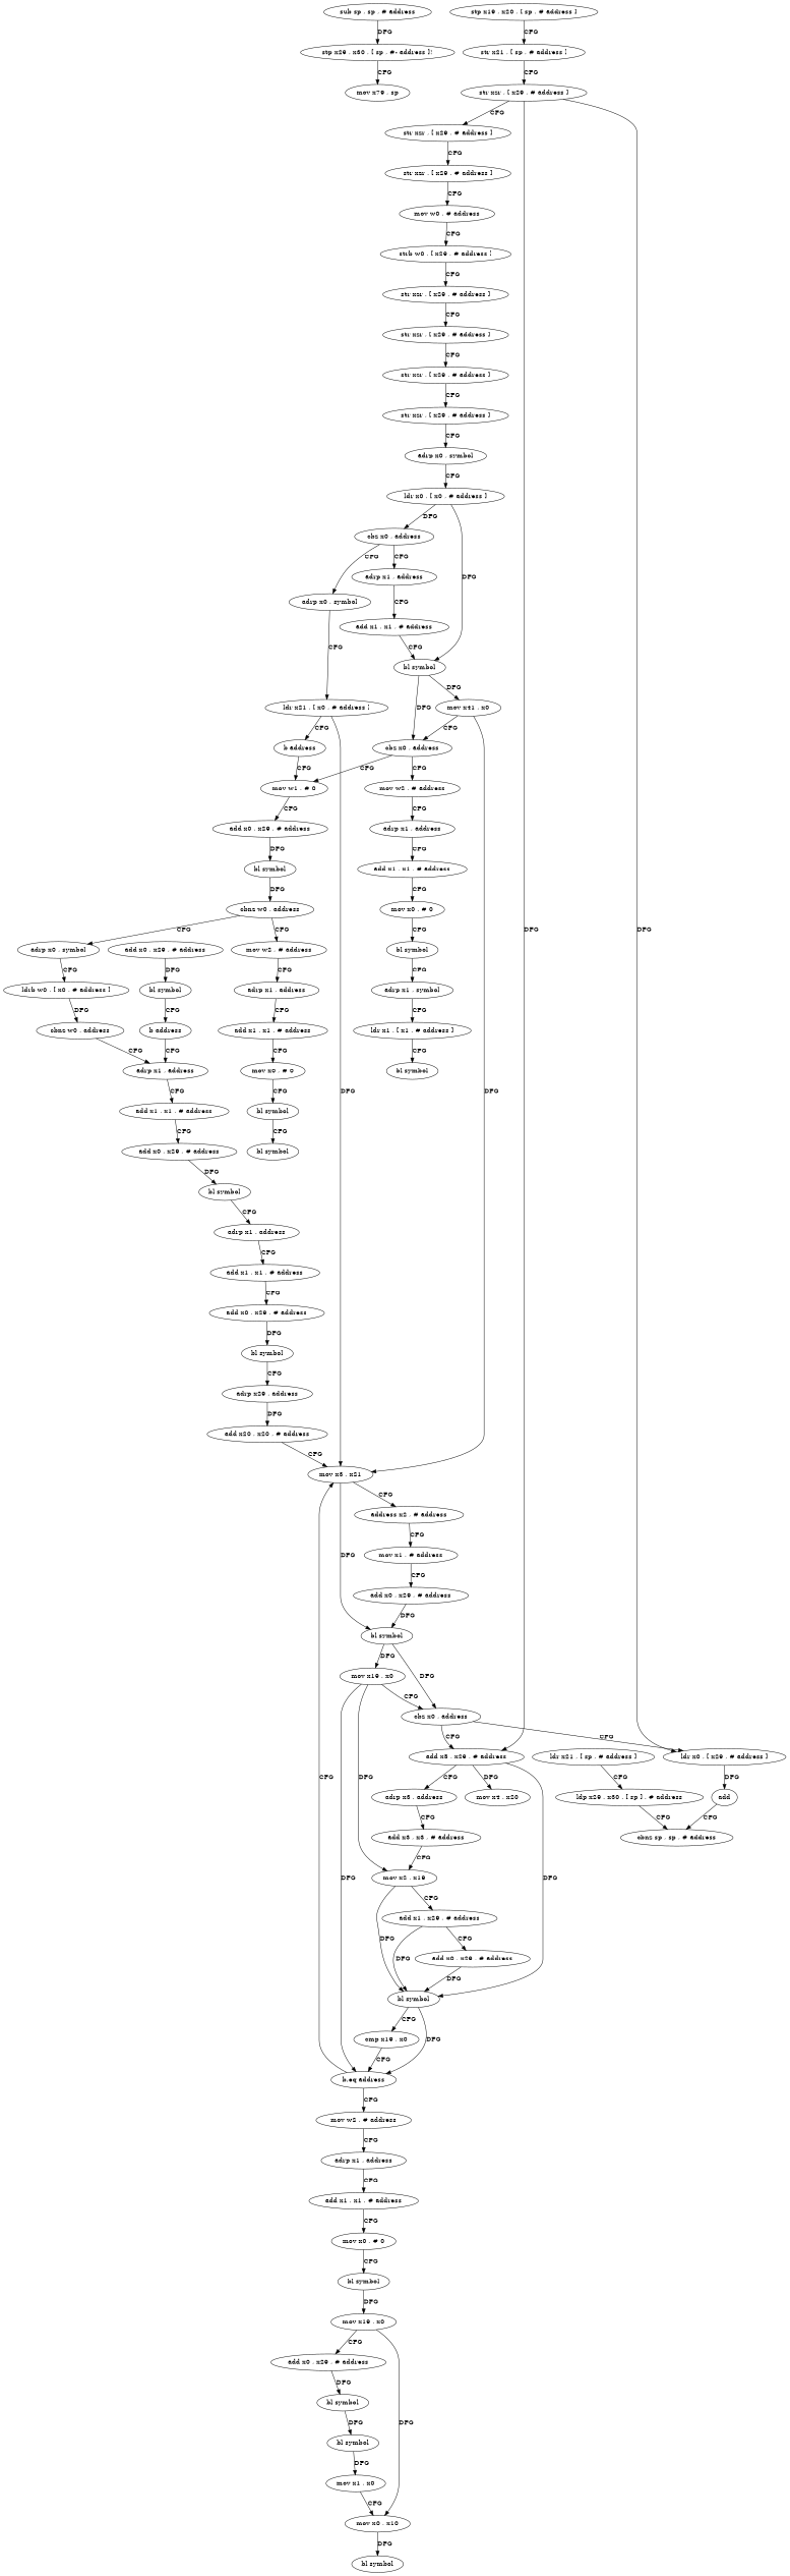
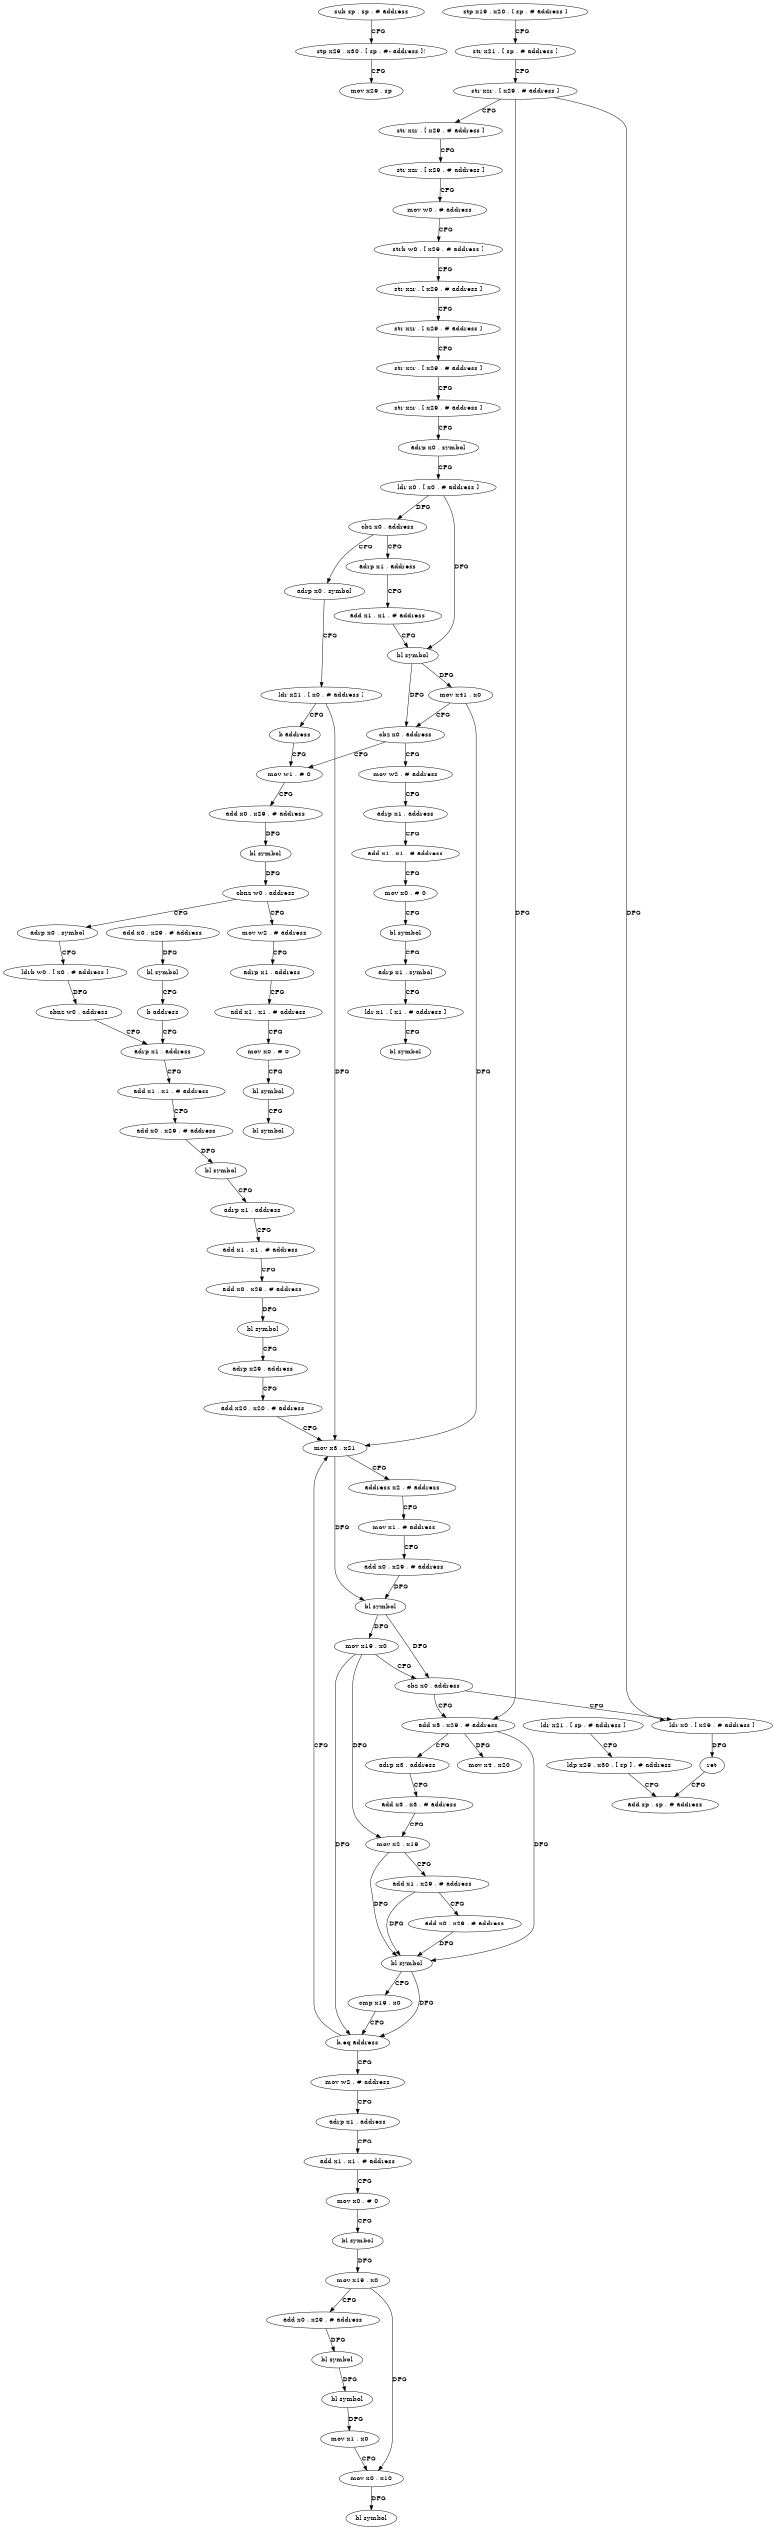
  digraph {
    n1 [label="sub sp , sp , # address"]
    n2 [label="stp x29 , x30 , [ sp , #- address ]!"]
-   n3 [label="mov x79 , sp"]
+   n3 [label="mov x29 , sp"]
    n4 [label="stp x19 , x20 , [ sp , # address ]"]
    n5 [label="str x21 , [ sp , # address ]"]
    n6 [label="str xzr , [ x29 , # address ]"]
    n7 [label="str xzr , [ x29 , # address ]"]
    n8 [label="ldr x0 , [ x29 , # address ]"]
    n9 [label="add x5 , x29 , # address"]
    n10 [label="str xzr , [ x29 , # address ]"]
-   n11 [label=add]
+   n11 [label=ret]
    n12 [label="mov x4 , x20"]
    n13 [label="bl symbol"]
    n14 [label="adrp x3 , address"]
    n15 [label="mov w0 , # address"]
    n16 [label="strb w0 , [ x29 , # address ]"]
    n17 [label="str xzr , [ x29 , # address ]"]
    n18 [label="str xzr , [ x29 , # address ]"]
    n19 [label="str xzr , [ x29 , # address ]"]
    n20 [label="str xzr , [ x29 , # address ]"]
    n21 [label="adrp x0 , symbol"]
    n22 [label="ldr x0 , [ x0 , # address ]"]
    n23 [label="cbz x0 , address"]
    n24 [label="bl symbol"]
    n25 [label="adrp x0 , symbol"]
    n26 [label="adrp x1 , address"]
    n27 [label="mov x41 , x0"]
    n28 [label="cbz x0 , address"]
    n29 [label="ldr x21 , [ x0 , # address ]"]
    n30 [label="add x1 , x1 , # address"]
    n31 [label="b address"]
    n32 [label="mov x3 , x21"]
    n33 [label="mov w1 , # 0"]
    n34 [label="address x2 , # address"]
    n35 [label="bl symbol"]
    n36 [label="add x0 , x29 , # address"]
    n37 [label="bl symbol"]
    n38 [label="mov w2 , # address"]
    n39 [label="adrp x1 , address"]
    n40 [label="add x1 , x1 , # address"]
    n41 [label="cbnz w0 , address"]
    n42 [label="mov w2 , # address"]
    n43 [label="adrp x0 , symbol"]
    n44 [label="adrp x1 , address"]
    n45 [label="ldrb w0 , [ x0 , # address ]"]
    n46 [label="add x1 , x1 , # address"]
    n47 [label="cbnz w0 , address"]
    n48 [label="mov x0 , # 0"]
    n49 [label="bl symbol"]
    n50 [label="adrp x1 , symbol"]
    n51 [label="ldr x1 , [ x1 , # address ]"]
    n52 [label="bl symbol"]
    n53 [label="mov x0 , # 0"]
    n54 [label="bl symbol"]
    n55 [label="bl symbol"]
    n56 [label="adrp x1 , address"]
    n57 [label="add x1 , x1 , # address"]
    n58 [label="add x0 , x29 , # address"]
    n59 [label="bl symbol"]
    n60 [label="add x0 , x29 , # address"]
    n61 [label="b address"]
    n62 [label="bl symbol"]
    n63 [label="adrp x1 , address"]
    n64 [label="add x1 , x1 , # address"]
    n65 [label="add x0 , x29 , # address"]
    n66 [label="bl symbol"]
    n67 [label="adrp x29 , address"]
    n68 [label="add x20 , x20 , # address"]
    n69 [label="mov x1 , # address"]
    n70 [label="mov x19 , x0"]
    n71 [label="cbz x0 , address"]
-   n72 [label="cbnz sp , sp , # address"]
+   n72 [label="add sp , sp , # address"]
    n73 [label="ldr x21 , [ sp , # address ]"]
    n74 [label="ldp x29 , x30 , [ sp ] , # address"]
    n75 [label="cmp x19 , x0"]
    n76 [label="b.eq address"]
    n77 [label="add x3 , x3 , # address"]
    n78 [label="mov x2 , x19"]
    n79 [label="add x1 , x29 , # address"]
    n80 [label="add x0 , x29 , # address"]
    n81 [label="mov w2 , # address"]
    n82 [label="adrp x1 , address"]
    n83 [label="add x1 , x1 , # address"]
    n84 [label="add x0 , x29 , # address"]
    n85 [label="mov x0 , # 0"]
    n86 [label="bl symbol"]
    n87 [label="mov x19 , x0"]
    n88 [label="add x0 , x29 , # address"]
    n89 [label="mov x0 , x10"]
    n90 [label="bl symbol"]
    n91 [label="bl symbol"]
    n92 [label="bl symbol"]
    n93 [label="mov x1 , x0"]
-   n1 -> n2 [label=DFG]
+   n1 -> n2 [label=CFG]
    n2 -> n3 [label=CFG]
    n4 -> n5 [label=CFG]
    n5 -> n6 [label=CFG]
    n6 -> n7 [label=CFG]
    n6 -> n8 [label=DFG]
    n6 -> n9 [label=DFG]
    n7 -> n10 [label=CFG]
    n8 -> n11 [label=DFG]
    n9 -> n12 [label=DFG]
    n9 -> n13 [label=DFG]
    n9 -> n14 [label=CFG]
    n10 -> n15 [label=CFG]
    n11 -> n72 [label=CFG]
    n13 -> n75 [label=CFG]
    n13 -> n76 [label=DFG]
    n14 -> n77 [label=CFG]
    n15 -> n16 [label=CFG]
    n16 -> n17 [label=CFG]
    n17 -> n18 [label=CFG]
    n18 -> n19 [label=CFG]
    n19 -> n20 [label=CFG]
    n20 -> n21 [label=CFG]
    n21 -> n22 [label=CFG]
    n22 -> n23 [label=DFG]
    n22 -> n24 [label=DFG]
    n23 -> n25 [label=CFG]
    n23 -> n26 [label=CFG]
    n24 -> n27 [label=DFG]
    n24 -> n28 [label=DFG]
    n25 -> n29 [label=CFG]
    n26 -> n30 [label=CFG]
    n27 -> n28 [label=CFG]
    n27 -> n32 [label=DFG]
    n28 -> n33 [label=CFG]
    n28 -> n38 [label=CFG]
    n29 -> n31 [label=CFG]
    n29 -> n32 [label=DFG]
    n30 -> n24 [label=CFG]
    n31 -> n33 [label=CFG]
    n32 -> n34 [label=CFG]
    n32 -> n35 [label=DFG]
    n33 -> n36 [label=CFG]
    n34 -> n69 [label=CFG]
    n35 -> n70 [label=DFG]
    n35 -> n71 [label=DFG]
    n36 -> n37 [label=DFG]
    n37 -> n41 [label=DFG]
    n38 -> n39 [label=CFG]
    n39 -> n40 [label=CFG]
    n40 -> n48 [label=CFG]
    n41 -> n42 [label=CFG]
    n41 -> n43 [label=CFG]
    n42 -> n44 [label=CFG]
    n43 -> n45 [label=CFG]
    n44 -> n46 [label=CFG]
    n45 -> n47 [label=DFG]
    n46 -> n53 [label=CFG]
    n47 -> n56 [label=CFG]
    n48 -> n49 [label=CFG]
    n49 -> n50 [label=CFG]
    n50 -> n51 [label=CFG]
    n51 -> n52 [label=CFG]
    n53 -> n54 [label=CFG]
    n54 -> n55 [label=CFG]
    n56 -> n57 [label=CFG]
    n57 -> n60 [label=CFG]
    n58 -> n59 [label=DFG]
    n59 -> n61 [label=CFG]
    n60 -> n62 [label=DFG]
    n61 -> n56 [label=CFG]
    n62 -> n63 [label=CFG]
    n63 -> n64 [label=CFG]
    n64 -> n65 [label=CFG]
    n65 -> n66 [label=DFG]
    n66 -> n67 [label=CFG]
-   n67 -> n68 [label=DFG]
+   n67 -> n68 [label=CFG]
    n68 -> n32 [label=CFG]
    n69 -> n84 [label=CFG]
    n70 -> n71 [label=CFG]
    n70 -> n76 [label=DFG]
    n70 -> n78 [label=DFG]
    n71 -> n8 [label=CFG]
    n71 -> n9 [label=CFG]
    n73 -> n74 [label=CFG]
    n74 -> n72 [label=CFG]
    n75 -> n76 [label=CFG]
    n76 -> n32 [label=CFG]
    n76 -> n81 [label=CFG]
    n77 -> n78 [label=CFG]
    n78 -> n13 [label=DFG]
    n78 -> n79 [label=CFG]
    n79 -> n13 [label=DFG]
    n79 -> n80 [label=CFG]
    n80 -> n13 [label=DFG]
    n81 -> n82 [label=CFG]
    n82 -> n83 [label=CFG]
    n83 -> n85 [label=CFG]
    n84 -> n35 [label=DFG]
    n85 -> n86 [label=CFG]
    n86 -> n87 [label=DFG]
    n87 -> n88 [label=CFG]
    n87 -> n89 [label=DFG]
    n88 -> n90 [label=DFG]
    n89 -> n91 [label=DFG]
    n90 -> n92 [label=DFG]
    n92 -> n93 [label=DFG]
    n93 -> n89 [label=CFG]
  }
